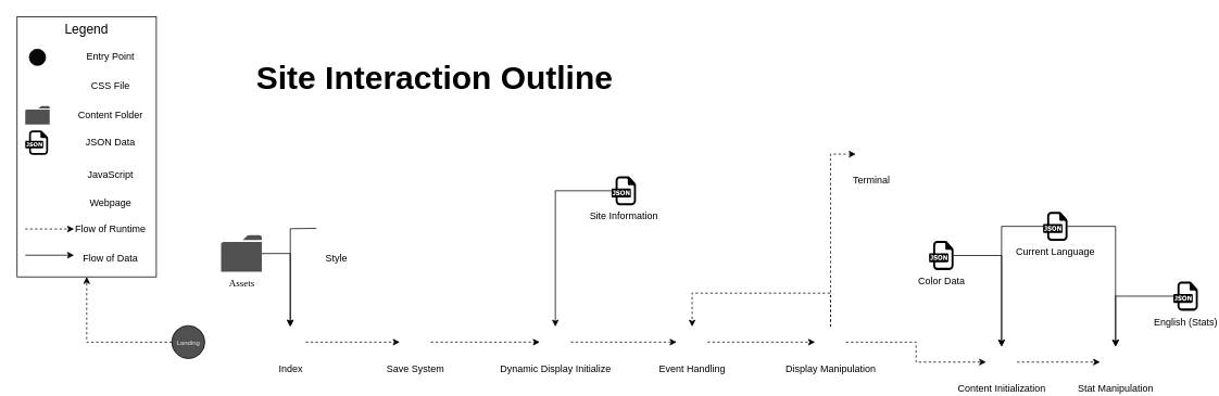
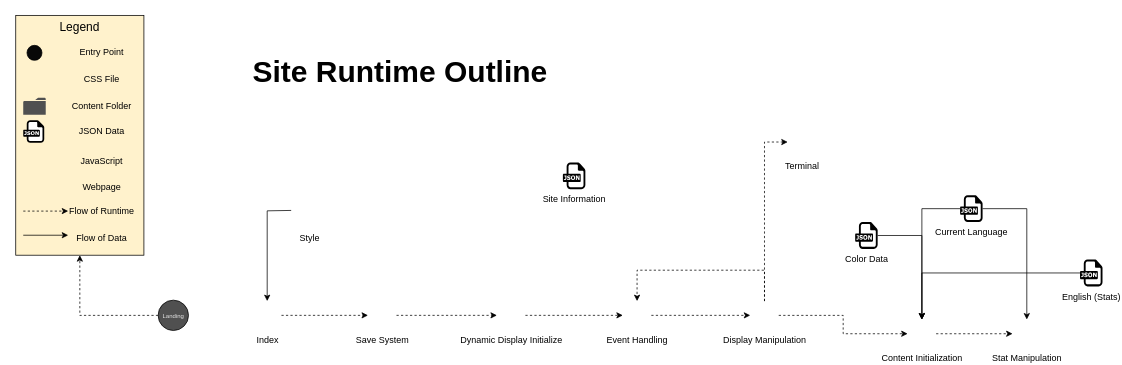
  <mxCell id="0" />
  <mxCell id="1" parent="0" />
- <mxCell id="2" style="edgeStyle=orthogonalEdgeStyle;rounded=0;orthogonalLoop=1;jettySize=auto;html=1;entryX=0.5;entryY=0;entryDx=0;entryDy=0;" parent="1" source="3" target="26" edge="1"><mxGeometry relative="1" as="geometry"><Array as="points"><mxPoint x="355.5" y="310.75" /></Array></mxGeometry></mxCell>
- <mxCell id="3" value="&lt;font face=&quot;Verdana&quot;&gt;Assets&lt;/font&gt;" style="sketch=0;pointerEvents=1;shadow=0;dashed=0;html=1;strokeColor=none;fillColor=#505050;labelPosition=center;verticalLabelPosition=bottom;verticalAlign=top;outlineConnect=0;align=center;shape=mxgraph.office.concepts.folder;" parent="1" vertex="1"><mxGeometry x="270.5" y="288.75" width="50" height="45" as="geometry" /></mxCell>
  <mxCell id="4" style="edgeStyle=orthogonalEdgeStyle;rounded=0;orthogonalLoop=1;jettySize=auto;html=1;entryX=0.5;entryY=0;entryDx=0;entryDy=0;dashed=1;" parent="1" source="7" target="9" edge="1"><mxGeometry relative="1" as="geometry"><Array as="points"><mxPoint x="1019" y="360" /><mxPoint x="849" y="360" /></Array></mxGeometry></mxCell>
  <mxCell id="5" style="edgeStyle=orthogonalEdgeStyle;rounded=0;orthogonalLoop=1;jettySize=auto;html=1;dashed=1;" parent="1" source="7" target="15" edge="1"><mxGeometry relative="1" as="geometry"><Array as="points"><mxPoint x="1019" y="189" /></Array></mxGeometry></mxCell>
  <mxCell id="6" style="edgeStyle=orthogonalEdgeStyle;rounded=0;orthogonalLoop=1;jettySize=auto;html=1;dashed=1;" parent="1" source="7" target="11" edge="1"><mxGeometry relative="1" as="geometry" /></mxCell>
  <mxCell id="7" value="Display Manipulation" style="shape=image;html=1;verticalAlign=top;verticalLabelPosition=bottom;labelBackgroundColor=#ffffff;imageAspect=0;aspect=fixed;image=https://cdn1.iconfinder.com/data/icons/ionicons-fill-vol-2/512/logo-javascript-128.png" parent="1" vertex="1"><mxGeometry x="1000" y="401.25" width="38" height="38" as="geometry" /></mxCell>
  <mxCell id="8" style="edgeStyle=orthogonalEdgeStyle;rounded=0;orthogonalLoop=1;jettySize=auto;html=1;entryX=0;entryY=0.5;entryDx=0;entryDy=0;dashed=1;" parent="1" source="9" target="7" edge="1"><mxGeometry relative="1" as="geometry" /></mxCell>
  <mxCell id="9" value="Event Handling" style="shape=image;html=1;verticalAlign=top;verticalLabelPosition=bottom;labelBackgroundColor=#ffffff;imageAspect=0;aspect=fixed;image=https://cdn1.iconfinder.com/data/icons/ionicons-fill-vol-2/512/logo-javascript-128.png" parent="1" vertex="1"><mxGeometry x="830" y="401.25" width="38" height="38" as="geometry" /></mxCell>
  <mxCell id="10" style="edgeStyle=orthogonalEdgeStyle;rounded=0;orthogonalLoop=1;jettySize=auto;html=1;dashed=1;" parent="1" source="11" target="14" edge="1"><mxGeometry relative="1" as="geometry" /></mxCell>
  <mxCell id="11" value="Content Initialization" style="shape=image;html=1;verticalAlign=top;verticalLabelPosition=bottom;labelBackgroundColor=#ffffff;imageAspect=0;aspect=fixed;image=https://cdn1.iconfinder.com/data/icons/ionicons-fill-vol-2/512/logo-javascript-128.png" parent="1" vertex="1"><mxGeometry x="1210" y="425.8" width="38" height="38" as="geometry" /></mxCell>
  <mxCell id="12" style="edgeStyle=orthogonalEdgeStyle;rounded=0;orthogonalLoop=1;jettySize=auto;html=1;entryX=0;entryY=0.5;entryDx=0;entryDy=0;dashed=1;" parent="1" source="13" target="32" edge="1"><mxGeometry relative="1" as="geometry" /></mxCell>
  <mxCell id="13" value="Save System" style="shape=image;html=1;verticalAlign=top;verticalLabelPosition=bottom;labelBackgroundColor=#ffffff;imageAspect=0;aspect=fixed;image=https://cdn1.iconfinder.com/data/icons/ionicons-fill-vol-2/512/logo-javascript-128.png" parent="1" vertex="1"><mxGeometry x="490" y="401.25" width="38" height="38" as="geometry" /></mxCell>
  <mxCell id="14" value="Stat Manipulation" style="shape=image;html=1;verticalAlign=top;verticalLabelPosition=bottom;labelBackgroundColor=#ffffff;imageAspect=0;aspect=fixed;image=https://cdn1.iconfinder.com/data/icons/ionicons-fill-vol-2/512/logo-javascript-128.png" parent="1" vertex="1"><mxGeometry x="1350" y="425.8" width="38" height="38" as="geometry" /></mxCell>
  <mxCell id="15" value="Terminal" style="shape=image;html=1;verticalAlign=top;verticalLabelPosition=bottom;labelBackgroundColor=#ffffff;imageAspect=0;aspect=fixed;image=https://cdn1.iconfinder.com/data/icons/ionicons-fill-vol-2/512/logo-javascript-128.png" parent="1" vertex="1"><mxGeometry x="1050" y="170" width="38" height="38" as="geometry" /></mxCell>
- <mxCell id="16" style="edgeStyle=orthogonalEdgeStyle;rounded=0;orthogonalLoop=1;jettySize=auto;html=1;" parent="1" source="17" target="32" edge="1"><mxGeometry relative="1" as="geometry" /></mxCell>
  <mxCell id="17" value="Site Information" style="dashed=0;outlineConnect=0;html=1;align=center;labelPosition=center;verticalLabelPosition=bottom;verticalAlign=top;shape=mxgraph.weblogos.json" parent="1" vertex="1"><mxGeometry x="750" y="216.2" width="30" height="35.8" as="geometry" /></mxCell>
  <mxCell id="18" style="edgeStyle=orthogonalEdgeStyle;rounded=0;orthogonalLoop=1;jettySize=auto;html=1;" parent="1" source="20" target="14" edge="1"><mxGeometry relative="1" as="geometry" /></mxCell>
  <mxCell id="19" style="edgeStyle=orthogonalEdgeStyle;rounded=0;orthogonalLoop=1;jettySize=auto;html=1;" parent="1" source="20" target="11" edge="1"><mxGeometry relative="1" as="geometry" /></mxCell>
  <mxCell id="20" value="Current Language" style="dashed=0;outlineConnect=0;html=1;align=center;labelPosition=center;verticalLabelPosition=bottom;verticalAlign=top;shape=mxgraph.weblogos.json" parent="1" vertex="1"><mxGeometry x="1280" y="260" width="30" height="35.8" as="geometry" /></mxCell>
  <mxCell id="21" style="edgeStyle=orthogonalEdgeStyle;rounded=0;orthogonalLoop=1;jettySize=auto;html=1;entryX=0.5;entryY=0;entryDx=0;entryDy=0;" parent="1" source="22" target="11" edge="1"><mxGeometry relative="1" as="geometry" /></mxCell>
  <mxCell id="22" value="Color Data" style="dashed=0;outlineConnect=0;html=1;align=center;labelPosition=center;verticalLabelPosition=bottom;verticalAlign=top;shape=mxgraph.weblogos.json" parent="1" vertex="1"><mxGeometry x="1140" y="295.8" width="30" height="35.8" as="geometry" /></mxCell>
- <mxCell id="23" style="edgeStyle=orthogonalEdgeStyle;rounded=0;orthogonalLoop=1;jettySize=auto;html=1;" parent="1" source="24" target="14" edge="1"><mxGeometry relative="1" as="geometry" /></mxCell>
+ <mxCell id="23" style="edgeStyle=orthogonalEdgeStyle;rounded=0;orthogonalLoop=1;jettySize=auto;html=1;" parent="1" source="24" target="11" edge="1"><mxGeometry relative="1" as="geometry" /></mxCell>
  <mxCell id="24" value="English (Stats)" style="dashed=0;outlineConnect=0;html=1;align=center;labelPosition=center;verticalLabelPosition=bottom;verticalAlign=top;shape=mxgraph.weblogos.json" parent="1" vertex="1"><mxGeometry x="1440" y="345.8" width="30" height="35.8" as="geometry" /></mxCell>
  <mxCell id="25" style="edgeStyle=orthogonalEdgeStyle;rounded=0;orthogonalLoop=1;jettySize=auto;html=1;dashed=1;" parent="1" source="26" target="13" edge="1"><mxGeometry relative="1" as="geometry" /></mxCell>
  <mxCell id="26" value="Index" style="shape=image;html=1;verticalAlign=top;verticalLabelPosition=bottom;labelBackgroundColor=#ffffff;imageAspect=0;aspect=fixed;image=https://cdn1.iconfinder.com/data/icons/bootstrap-vol-3/16/filetype-html-128.png" parent="1" vertex="1"><mxGeometry x="336.5" y="401.25" width="38" height="38" as="geometry" /></mxCell>
  <mxCell id="27" style="edgeStyle=orthogonalEdgeStyle;rounded=0;orthogonalLoop=1;jettySize=auto;html=1;" parent="1" target="26" edge="1"><mxGeometry relative="1" as="geometry"><mxPoint x="360.5" y="398.75" as="targetPoint" /><mxPoint x="387.5" y="280.267" as="sourcePoint" /></mxGeometry></mxCell>
  <mxCell id="28" value="Style" style="shape=image;html=1;verticalAlign=top;verticalLabelPosition=bottom;labelBackgroundColor=#ffffff;imageAspect=0;aspect=fixed;image=https://cdn4.iconfinder.com/data/icons/48-bubbles/48/12.File-128.png" parent="1" vertex="1"><mxGeometry x="390" y="260" width="43" height="43" as="geometry" /></mxCell>
  <mxCell id="29" style="edgeStyle=orthogonalEdgeStyle;rounded=0;orthogonalLoop=1;jettySize=auto;html=1;dashed=1;" parent="1" source="30" target="33" edge="1"><mxGeometry relative="1" as="geometry" /></mxCell>
  <mxCell id="30" value="&lt;font style=&quot;font-size: 8px;&quot; color=&quot;#e8e8e8&quot;&gt;Landing&lt;/font&gt;" style="ellipse;whiteSpace=wrap;html=1;aspect=fixed;fillColor=#505050;" parent="1" vertex="1"><mxGeometry x="210" y="400" width="40.5" height="40.5" as="geometry" /></mxCell>
  <mxCell id="31" style="edgeStyle=orthogonalEdgeStyle;rounded=0;orthogonalLoop=1;jettySize=auto;html=1;entryX=0;entryY=0.5;entryDx=0;entryDy=0;dashed=1;" parent="1" source="32" target="9" edge="1"><mxGeometry relative="1" as="geometry" /></mxCell>
  <mxCell id="32" value="Dynamic Display Initialize" style="shape=image;html=1;verticalAlign=top;verticalLabelPosition=bottom;labelBackgroundColor=#ffffff;imageAspect=0;aspect=fixed;image=https://cdn1.iconfinder.com/data/icons/ionicons-fill-vol-2/512/logo-javascript-128.png" parent="1" vertex="1"><mxGeometry x="662" y="401.25" width="38" height="38" as="geometry" /></mxCell>
- <mxCell id="33" value="&lt;font style=&quot;font-size: 16px;&quot;&gt;Legend&lt;/font&gt;" style="rounded=0;whiteSpace=wrap;html=1;verticalAlign=top;" parent="1" vertex="1"><mxGeometry x="20" y="20" width="171" height="320" as="geometry" /></mxCell>
+ <mxCell id="33" value="&lt;font style=&quot;font-size: 16px;&quot;&gt;Legend&lt;/font&gt;" style="rounded=0;whiteSpace=wrap;html=1;verticalAlign=top;fillColor=#fff2cc;" parent="1" vertex="1"><mxGeometry x="20" y="20" width="171" height="320" as="geometry" /></mxCell>
  <mxCell id="34" value="" style="shape=image;html=1;verticalAlign=top;verticalLabelPosition=bottom;labelBackgroundColor=#ffffff;imageAspect=0;aspect=fixed;image=https://cdn4.iconfinder.com/data/icons/48-bubbles/48/12.File-128.png" parent="1" vertex="1"><mxGeometry x="30" y="90" width="30" height="30" as="geometry" /></mxCell>
  <mxCell id="35" value="" style="sketch=0;pointerEvents=1;shadow=0;dashed=0;html=1;strokeColor=none;fillColor=#505050;labelPosition=center;verticalLabelPosition=bottom;verticalAlign=top;outlineConnect=0;align=center;shape=mxgraph.office.concepts.folder;" parent="1" vertex="1"><mxGeometry x="30" y="130" width="30" height="22.5" as="geometry" /></mxCell>
  <mxCell id="36" value="" style="ellipse;whiteSpace=wrap;html=1;aspect=fixed;fillColor=#080808;" parent="1" vertex="1"><mxGeometry x="35" y="60" width="20" height="20" as="geometry" /></mxCell>
  <mxCell id="37" value="" style="dashed=0;outlineConnect=0;html=1;align=center;labelPosition=center;verticalLabelPosition=bottom;verticalAlign=top;shape=mxgraph.weblogos.json" parent="1" vertex="1"><mxGeometry x="30" y="160" width="28" height="30" as="geometry" /></mxCell>
  <mxCell id="38" value="" style="shape=image;html=1;verticalAlign=top;verticalLabelPosition=bottom;labelBackgroundColor=#ffffff;imageAspect=0;aspect=fixed;image=https://cdn1.iconfinder.com/data/icons/ionicons-fill-vol-2/512/logo-javascript-128.png" parent="1" vertex="1"><mxGeometry x="30" y="200" width="30" height="30" as="geometry" /></mxCell>
  <mxCell id="39" value="" style="shape=image;html=1;verticalAlign=top;verticalLabelPosition=bottom;labelBackgroundColor=#ffffff;imageAspect=0;aspect=fixed;image=https://cdn1.iconfinder.com/data/icons/bootstrap-vol-3/16/filetype-html-128.png" parent="1" vertex="1"><mxGeometry x="35" y="240" width="20" height="20" as="geometry" /></mxCell>
  <mxCell id="40" style="edgeStyle=orthogonalEdgeStyle;rounded=0;orthogonalLoop=1;jettySize=auto;html=1;dashed=1;" parent="1" edge="1"><mxGeometry relative="1" as="geometry"><mxPoint x="30" y="281.16" as="sourcePoint" /><mxPoint x="90" y="281.16" as="targetPoint" /></mxGeometry></mxCell>
  <mxCell id="41" style="edgeStyle=orthogonalEdgeStyle;rounded=0;orthogonalLoop=1;jettySize=auto;html=1;" parent="1" edge="1"><mxGeometry relative="1" as="geometry"><mxPoint x="30" y="313.36" as="sourcePoint" /><mxPoint x="90" y="313.36" as="targetPoint" /></mxGeometry></mxCell>
  <mxCell id="42" value="Entry Point" style="text;html=1;strokeColor=none;fillColor=none;align=center;verticalAlign=middle;whiteSpace=wrap;rounded=0;" parent="1" vertex="1"><mxGeometry x="90" y="55" width="90" height="30" as="geometry" /></mxCell>
  <mxCell id="43" value="CSS File" style="text;html=1;strokeColor=none;fillColor=none;align=center;verticalAlign=middle;whiteSpace=wrap;rounded=0;" parent="1" vertex="1"><mxGeometry x="90" y="90" width="90" height="30" as="geometry" /></mxCell>
  <mxCell id="44" value="Content Folder" style="text;html=1;strokeColor=none;fillColor=none;align=center;verticalAlign=middle;whiteSpace=wrap;rounded=0;" parent="1" vertex="1"><mxGeometry x="90" y="126.25" width="90" height="30" as="geometry" /></mxCell>
  <mxCell id="45" value="JSON Data" style="text;html=1;strokeColor=none;fillColor=none;align=center;verticalAlign=middle;whiteSpace=wrap;rounded=0;" parent="1" vertex="1"><mxGeometry x="90" y="160" width="90" height="30" as="geometry" /></mxCell>
  <mxCell id="46" value="JavaScript" style="text;html=1;strokeColor=none;fillColor=none;align=center;verticalAlign=middle;whiteSpace=wrap;rounded=0;" parent="1" vertex="1"><mxGeometry x="90" y="200" width="90" height="30" as="geometry" /></mxCell>
  <mxCell id="47" value="Webpage" style="text;html=1;strokeColor=none;fillColor=none;align=center;verticalAlign=middle;whiteSpace=wrap;rounded=0;" parent="1" vertex="1"><mxGeometry x="90" y="235" width="90" height="30" as="geometry" /></mxCell>
  <mxCell id="48" value="Flow of Runtime" style="text;html=1;strokeColor=none;fillColor=none;align=center;verticalAlign=middle;whiteSpace=wrap;rounded=0;" parent="1" vertex="1"><mxGeometry x="90" y="266.5" width="90" height="30" as="geometry" /></mxCell>
  <mxCell id="49" value="Flow of Data" style="text;html=1;strokeColor=none;fillColor=none;align=center;verticalAlign=middle;whiteSpace=wrap;rounded=0;" parent="1" vertex="1"><mxGeometry x="90" y="301.6" width="90" height="30" as="geometry" /></mxCell>
- <mxCell id="50" value="&lt;b&gt;Site Interaction Outline&lt;/b&gt;" style="text;html=1;strokeColor=none;fillColor=none;align=center;verticalAlign=middle;whiteSpace=wrap;rounded=0;fontSize=40;" vertex="1" parent="1"><mxGeometry x="270" y="80" width="526" height="30" as="geometry" /></mxCell>
+ <mxCell id="50" value="&lt;b&gt;Site Runtime Outline&lt;/b&gt;" style="text;html=1;strokeColor=none;fillColor=none;align=center;verticalAlign=middle;whiteSpace=wrap;rounded=0;fontSize=40;" vertex="1" parent="1"><mxGeometry x="270" y="80" width="526" height="30" as="geometry" /></mxCell>
